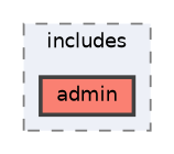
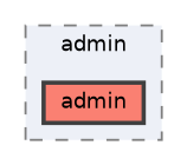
  digraph {
    compound=true
    n1 [color=grey25 fillcolor=salmon fontname=Helvetica fontsize=10 height=0.2 label=admin shape=box style="filled,bold" width=0.4]
    subgraph cluster_1 {
      bgcolor="#edf0f7"
      fontname=Helvetica
      fontsize=10
-     label=includes
+     label=admin
      pencolor=grey50
      style="filled,dashed"
      n1
    }
  }
